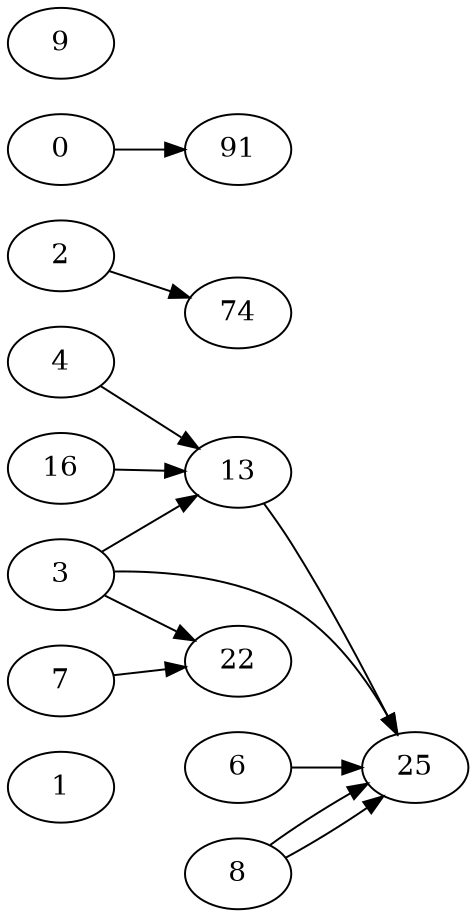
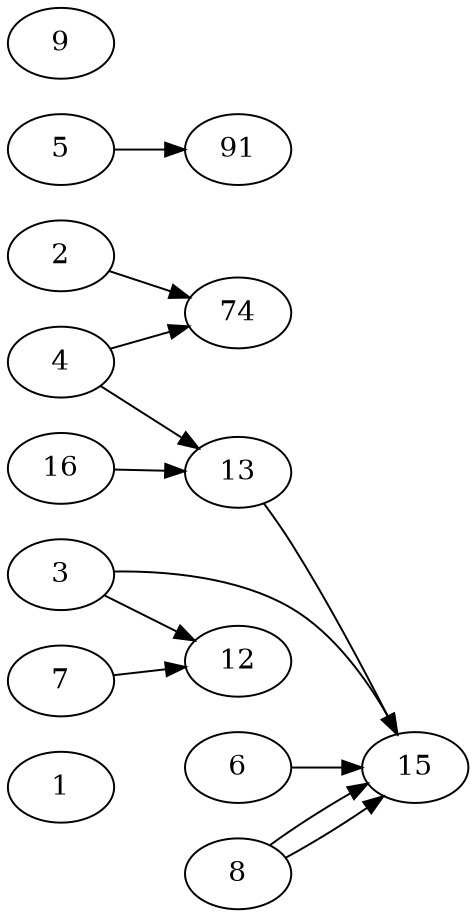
  digraph {
    rankdir=LR
    node [alpha=0.12]
    1 [alpha=0.07 expect_size=8568832]
    2 [alpha=0.01 expect_size=42772480]
    n3 [alpha=0.08 expect_size=8111104 label=74]
    3 [alpha=0.14 expect_size=21511168]
-   12 [alpha=0.04 expect_size=18766848 label=22]
+   12 [alpha=0.04 expect_size=18766848]
    13 [alpha=0.05 expect_size=21526528]
-   15 [expect_size=32347136 label=25]
+   15 [expect_size=32347136]
    4 [alpha=0.10 expect_size=19159040]
-   5 [alpha=0.16 expect_size=25212928 label=0]
+   5 [alpha=0.16 expect_size=25212928]
    n10 [alpha=0.15 expect_size=49173504 label=91]
    6 [alpha=0.02 expect_size=15256576]
    7 [alpha=0.06 expect_size=48091136]
    8 [alpha=0.19 expect_size=19428352]
    9 [expect_size=48788480]
    n15 [alpha=0.19 expect_size=41605120 label=16]
    2 -> n3
    3 -> 12
-   3 -> 13
    3 -> 15
    13 -> 15
+   4 -> n3
    4 -> 13
    5 -> n10
    6 -> 15
    7 -> 12
    8 -> 15
    8 -> 15
    n15 -> 13
  }
